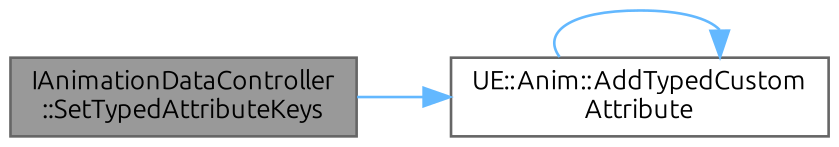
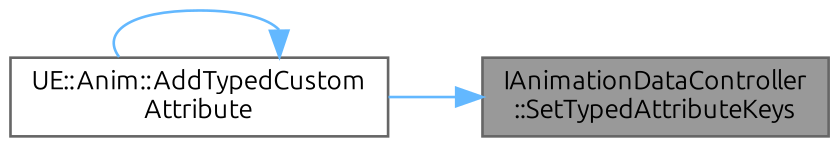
  digraph {
    rankdir=RL
    fontname=Ubuntu
    node [fontname=Ubuntu fontsize=10 shape=box style=filled]
    edge [color=steelblue1 dir=back fontname=Ubuntu fontsize=10 labelfontname=Helvetica labelfontsize=10 style=solid]
    n1 [color=gray40 fillcolor=grey60 fontcolor=black height=0.2 label="IAnimationDataController\l::SetTypedAttributeKeys" width=0.4]
    n2 [color=grey40 fillcolor=white height=0.2 label="UE::Anim::AddTypedCustom\lAttribute" width=0.4]
-   n2 -> n1
+   n1 -> n2
    n2 -> n2
  }
